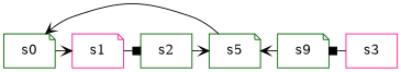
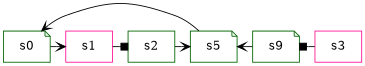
  digraph {
    node [color=darkgreen player=0 shape=note]
    edge [arrowhead=vee]
    s0 [player=1]
-   s1 [color=deeppink]
+   s1 [color=deeppink shape=box]
    s2 [player=1 shape=box]
    s5
    s3 [color=deeppink shape=box]
    n6 [label=s9]
    s0 -> s1 [constraint="time == 1 || time == 5 || time == 12 || time == 14"]
    s1 -> s2 [arrowhead=box constraint="time % 4 == 2"]
    s2 -> s5 [constraint="time % 6 == 4"]
    s5 -> s0 [constraint="time % 4 == 1 || time % 4 == 2"]
    s3 -> n6 [arrowhead=box constraint="!(time % 3 == 0)"]
    n6 -> s5 [constraint="time % 5 == 4 || time % 5 == 0"]
  }
